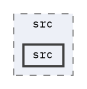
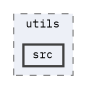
  digraph {
    compound=true
    fontname="IBM Plex Mono"
    n1 [color=grey25 fillcolor="#edf0f7" fontname="IBM Plex Mono" fontsize=10 height=0.2 label=src shape=box style="filled,bold" width=0.4]
    subgraph cluster_1 {
      bgcolor="#edf0f7"
      fontsize=10
-     label=src
+     label=utils
      pencolor=grey50
      style="filled,dashed"
      n1
    }
  }
